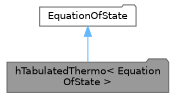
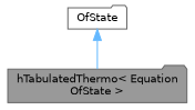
  digraph {
    node [color=gray40 fontname=Helvetica fontsize=10 shape=folder style=filled]
    n1 [fillcolor=grey60 fontcolor=black height=0.2 label="hTabulatedThermo\< Equation\lOfState \>" width=0.4]
-   n2 [fillcolor=white height=0.2 label=EquationOfState width=0.4]
+   n2 [fillcolor=white height=0.2 label=OfState width=0.4]
    n2 -> n1 [color=steelblue1 dir=back fontname=Helvetica fontsize=10 labelfontname=Helvetica labelfontsize=10 style=solid]
  }
